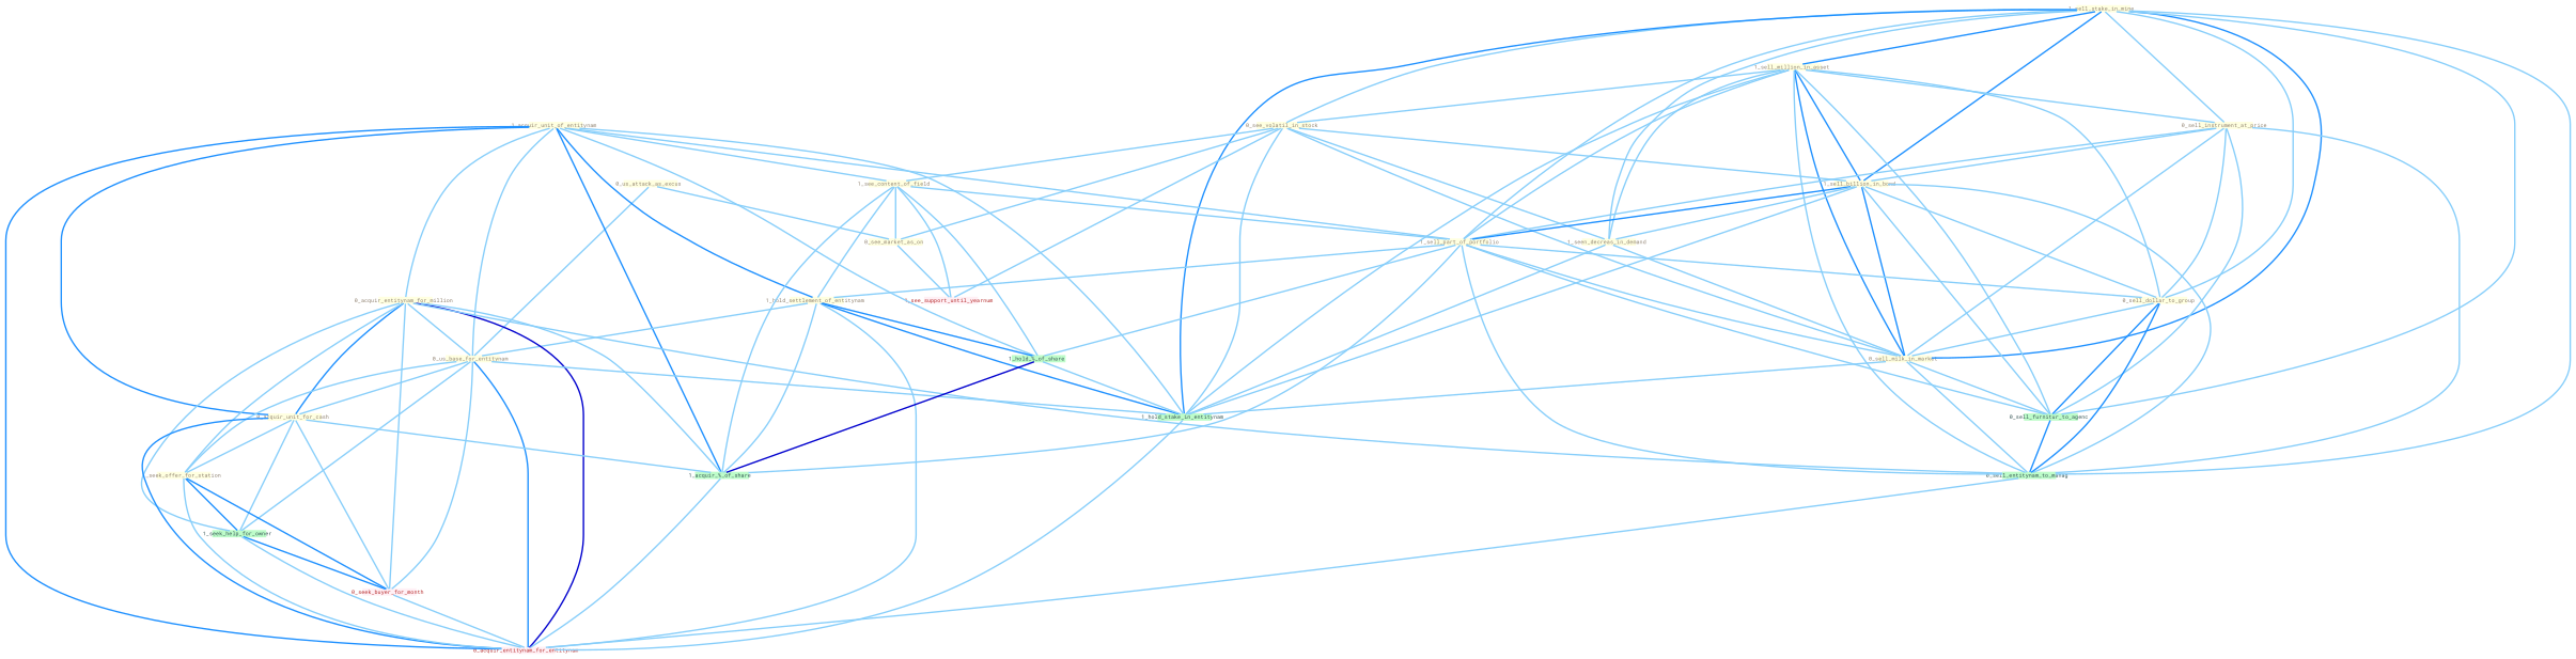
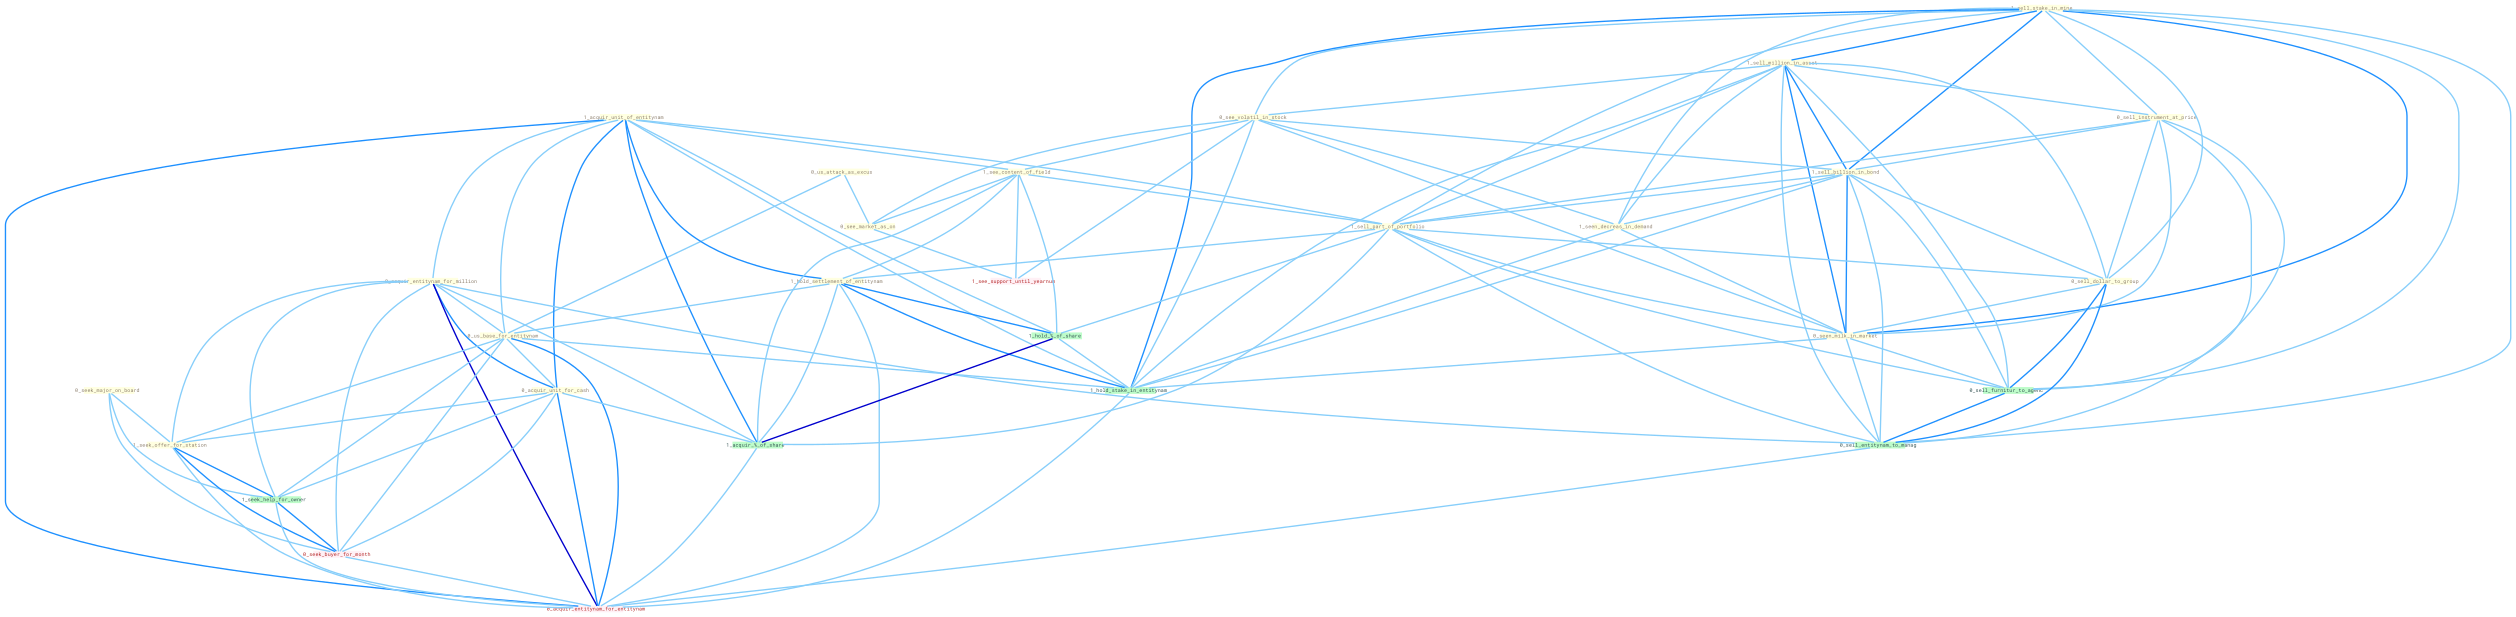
  graph {
    fontname="Roboto Mono"
    node [color="#ffffe0" fixedsize=true fontcolor="#8b7d6b" fontname="Roboto Mono" fontsize=4 shape=polygon style=filled]
    edge [color="#87cefa" fontname="Roboto Mono" w=1]
    "0_us_attack_as_excus " [height=.06 width=.5]
    "1_sell_stake_in_mine " [height=.06 width=.5]
    "1_sell_million_in_asset " [height=.06 width=.5]
    "0_sell_instrument_at_price " [height=.06 width=.5]
    "0_see_volatil_in_stock " [height=.06 width=.5]
    "1_sell_billion_in_bond " [height=.06 width=.5]
    "1_acquir_unit_of_entitynam " [height=.06 width=.5]
    "1_see_content_of_field " [height=.06 width=.5]
    "1_sell_part_of_portfolio " [height=.06 width=.5]
    "1_hold_settlement_of_entitynam " [height=.06 width=.5]
    "0_acquir_entitynam_for_million " [height=.06 width=.5]
    "0_sell_dollar_to_group " [height=.06 width=.5]
+   "0_seek_major_on_board " [height=.06 width=.5]
    "0_us_base_for_entitynam " [height=.06 width=.5]
    "0_see_market_as_on " [height=.06 width=.5]
    "0_acquir_unit_for_cash " [height=.06 width=.5]
    "1_seen_decreas_in_demand " [height=.06 width=.5]
-   "0_sell_milk_in_market " [height=.06 width=.5]
+   "0_sell_milk_in_market " [height=.06 width=.5 label="0_seen_milk_in_market"]
    "1_seek_offer_for_station " [height=.06 width=.5]
    "0_seek_buyer_for_month " [color="#fff0f5" fontcolor="#b22222" height=.06 width=.5]
    "1_see_support_until_yearnum " [color="#fff0f5" fontcolor="#b22222" height=.06 width=.5]
    "0_acquir_entitynam_for_entitynam " [color="#fff0f5" fontcolor="#b22222" height=.06 width=.5]
    "1_hold_stake_in_entitynam " [color="#BDFCC9" fontcolor="#2f4f4f" height=.06 width=.5]
    "0_sell_furnitur_to_agenc " [color="#BDFCC9" fontcolor="#2f4f4f" height=.06 width=.5]
    "0_sell_entitynam_to_manag " [color="#BDFCC9" fontcolor="#2f4f4f" height=.06 width=.5]
    "1_hold_%_of_share " [color="#BDFCC9" fontcolor="#2f4f4f" height=.06 width=.5]
    "1_acquir_%_of_share " [color="#BDFCC9" fontcolor="#2f4f4f" height=.06 width=.5]
    "1_seek_help_for_owner " [color="#BDFCC9" fontcolor="#2f4f4f" height=.06 width=.5]
    subgraph sub_1 {
      "0_us_attack_as_excus "
      "1_sell_stake_in_mine "
      "1_sell_million_in_asset "
      "0_sell_instrument_at_price "
      "0_see_volatil_in_stock "
      "1_sell_billion_in_bond "
      "1_acquir_unit_of_entitynam "
      "1_see_content_of_field "
      "1_sell_part_of_portfolio "
      "1_hold_settlement_of_entitynam "
      "0_acquir_entitynam_for_million "
      "0_sell_dollar_to_group "
+     "0_seek_major_on_board "
      "0_us_base_for_entitynam "
      "0_see_market_as_on "
      "0_acquir_unit_for_cash "
      "1_seen_decreas_in_demand "
      "0_sell_milk_in_market "
      "1_seek_offer_for_station "
    }
    subgraph sub_2 {
      "0_seek_buyer_for_month "
      "1_see_support_until_yearnum "
      "0_acquir_entitynam_for_entitynam "
    }
    "0_us_attack_as_excus " -- "0_us_base_for_entitynam "
    "0_us_attack_as_excus " -- "0_see_market_as_on "
    "1_sell_stake_in_mine " -- "1_sell_million_in_asset " [color="#1e90ff" w=2]
    "1_sell_stake_in_mine " -- "0_sell_instrument_at_price "
    "1_sell_stake_in_mine " -- "0_see_volatil_in_stock "
    "1_sell_stake_in_mine " -- "1_sell_billion_in_bond " [color="#1e90ff" w=2]
    "1_sell_stake_in_mine " -- "1_sell_part_of_portfolio "
    "1_sell_stake_in_mine " -- "0_sell_dollar_to_group "
    "1_sell_stake_in_mine " -- "1_seen_decreas_in_demand "
    "1_sell_stake_in_mine " -- "0_sell_milk_in_market " [color="#1e90ff" w=2]
    "1_sell_stake_in_mine " -- "1_hold_stake_in_entitynam " [color="#1e90ff" w=2]
    "1_sell_stake_in_mine " -- "0_sell_furnitur_to_agenc "
    "1_sell_stake_in_mine " -- "0_sell_entitynam_to_manag "
    "1_sell_million_in_asset " -- "0_sell_instrument_at_price "
    "1_sell_million_in_asset " -- "0_see_volatil_in_stock "
    "1_sell_million_in_asset " -- "1_sell_billion_in_bond " [color="#1e90ff" w=2]
    "1_sell_million_in_asset " -- "1_sell_part_of_portfolio "
    "1_sell_million_in_asset " -- "0_sell_dollar_to_group "
    "1_sell_million_in_asset " -- "1_seen_decreas_in_demand "
    "1_sell_million_in_asset " -- "0_sell_milk_in_market " [color="#1e90ff" w=2]
    "1_sell_million_in_asset " -- "1_hold_stake_in_entitynam "
    "1_sell_million_in_asset " -- "0_sell_furnitur_to_agenc "
    "1_sell_million_in_asset " -- "0_sell_entitynam_to_manag "
    "0_sell_instrument_at_price " -- "1_sell_billion_in_bond "
    "0_sell_instrument_at_price " -- "1_sell_part_of_portfolio "
    "0_sell_instrument_at_price " -- "0_sell_dollar_to_group "
    "0_sell_instrument_at_price " -- "0_sell_milk_in_market "
    "0_sell_instrument_at_price " -- "0_sell_furnitur_to_agenc "
    "0_sell_instrument_at_price " -- "0_sell_entitynam_to_manag "
    "0_see_volatil_in_stock " -- "1_sell_billion_in_bond "
    "0_see_volatil_in_stock " -- "1_see_content_of_field "
    "0_see_volatil_in_stock " -- "0_see_market_as_on "
    "0_see_volatil_in_stock " -- "1_seen_decreas_in_demand "
    "0_see_volatil_in_stock " -- "0_sell_milk_in_market "
    "0_see_volatil_in_stock " -- "1_see_support_until_yearnum "
    "0_see_volatil_in_stock " -- "1_hold_stake_in_entitynam "
-   "1_sell_billion_in_bond " -- "1_sell_part_of_portfolio " [color="#1e90ff"]
+   "1_sell_billion_in_bond " -- "1_sell_part_of_portfolio "
    "1_sell_billion_in_bond " -- "0_sell_dollar_to_group "
    "1_sell_billion_in_bond " -- "1_seen_decreas_in_demand "
    "1_sell_billion_in_bond " -- "0_sell_milk_in_market " [color="#1e90ff" w=2]
    "1_sell_billion_in_bond " -- "1_hold_stake_in_entitynam "
    "1_sell_billion_in_bond " -- "0_sell_furnitur_to_agenc "
    "1_sell_billion_in_bond " -- "0_sell_entitynam_to_manag "
    "1_acquir_unit_of_entitynam " -- "1_see_content_of_field "
    "1_acquir_unit_of_entitynam " -- "1_sell_part_of_portfolio "
    "1_acquir_unit_of_entitynam " -- "1_hold_settlement_of_entitynam " [color="#1e90ff" w=2]
    "1_acquir_unit_of_entitynam " -- "0_acquir_entitynam_for_million "
    "1_acquir_unit_of_entitynam " -- "0_us_base_for_entitynam "
    "1_acquir_unit_of_entitynam " -- "0_acquir_unit_for_cash " [color="#1e90ff" w=2]
    "1_acquir_unit_of_entitynam " -- "0_acquir_entitynam_for_entitynam " [color="#1e90ff" w=2]
    "1_acquir_unit_of_entitynam " -- "1_hold_stake_in_entitynam "
    "1_acquir_unit_of_entitynam " -- "1_hold_%_of_share "
    "1_acquir_unit_of_entitynam " -- "1_acquir_%_of_share " [color="#1e90ff" w=2]
    "1_see_content_of_field " -- "1_sell_part_of_portfolio "
    "1_see_content_of_field " -- "1_hold_settlement_of_entitynam "
    "1_see_content_of_field " -- "0_see_market_as_on "
    "1_see_content_of_field " -- "1_see_support_until_yearnum "
    "1_see_content_of_field " -- "1_hold_%_of_share "
    "1_see_content_of_field " -- "1_acquir_%_of_share "
    "1_sell_part_of_portfolio " -- "1_hold_settlement_of_entitynam "
    "1_sell_part_of_portfolio " -- "0_sell_dollar_to_group "
    "1_sell_part_of_portfolio " -- "0_sell_milk_in_market "
    "1_sell_part_of_portfolio " -- "0_sell_furnitur_to_agenc "
    "1_sell_part_of_portfolio " -- "0_sell_entitynam_to_manag "
    "1_sell_part_of_portfolio " -- "1_hold_%_of_share "
    "1_sell_part_of_portfolio " -- "1_acquir_%_of_share "
    "1_hold_settlement_of_entitynam " -- "0_us_base_for_entitynam "
    "1_hold_settlement_of_entitynam " -- "0_acquir_entitynam_for_entitynam "
    "1_hold_settlement_of_entitynam " -- "1_hold_stake_in_entitynam " [color="#1e90ff" w=2]
    "1_hold_settlement_of_entitynam " -- "1_hold_%_of_share " [color="#1e90ff" w=2]
    "1_hold_settlement_of_entitynam " -- "1_acquir_%_of_share "
    "0_acquir_entitynam_for_million " -- "0_us_base_for_entitynam "
    "0_acquir_entitynam_for_million " -- "0_acquir_unit_for_cash " [color="#1e90ff" w=2]
    "0_acquir_entitynam_for_million " -- "1_seek_offer_for_station "
    "0_acquir_entitynam_for_million " -- "0_seek_buyer_for_month "
    "0_acquir_entitynam_for_million " -- "0_acquir_entitynam_for_entitynam " [color="#0000cd" w=3]
    "0_acquir_entitynam_for_million " -- "0_sell_entitynam_to_manag "
    "0_acquir_entitynam_for_million " -- "1_acquir_%_of_share "
    "0_acquir_entitynam_for_million " -- "1_seek_help_for_owner "
    "0_sell_dollar_to_group " -- "0_sell_milk_in_market "
    "0_sell_dollar_to_group " -- "0_sell_furnitur_to_agenc " [color="#1e90ff" w=2]
    "0_sell_dollar_to_group " -- "0_sell_entitynam_to_manag " [color="#1e90ff" w=2]
+   "0_seek_major_on_board " -- "1_seek_offer_for_station "
+   "0_seek_major_on_board " -- "0_seek_buyer_for_month "
+   "0_seek_major_on_board " -- "1_seek_help_for_owner "
    "0_us_base_for_entitynam " -- "0_acquir_unit_for_cash "
    "0_us_base_for_entitynam " -- "1_seek_offer_for_station "
    "0_us_base_for_entitynam " -- "0_seek_buyer_for_month "
    "0_us_base_for_entitynam " -- "0_acquir_entitynam_for_entitynam " [color="#1e90ff" w=2]
    "0_us_base_for_entitynam " -- "1_hold_stake_in_entitynam "
    "0_us_base_for_entitynam " -- "1_seek_help_for_owner "
    "0_see_market_as_on " -- "1_see_support_until_yearnum "
    "0_acquir_unit_for_cash " -- "1_seek_offer_for_station "
    "0_acquir_unit_for_cash " -- "0_seek_buyer_for_month "
    "0_acquir_unit_for_cash " -- "0_acquir_entitynam_for_entitynam " [color="#1e90ff" w=2]
    "0_acquir_unit_for_cash " -- "1_acquir_%_of_share "
    "0_acquir_unit_for_cash " -- "1_seek_help_for_owner "
    "1_seen_decreas_in_demand " -- "0_sell_milk_in_market "
    "1_seen_decreas_in_demand " -- "1_hold_stake_in_entitynam "
    "0_sell_milk_in_market " -- "1_hold_stake_in_entitynam "
    "0_sell_milk_in_market " -- "0_sell_furnitur_to_agenc "
    "0_sell_milk_in_market " -- "0_sell_entitynam_to_manag "
    "1_seek_offer_for_station " -- "0_seek_buyer_for_month " [color="#1e90ff" w=2]
    "1_seek_offer_for_station " -- "0_acquir_entitynam_for_entitynam "
    "1_seek_offer_for_station " -- "1_seek_help_for_owner " [color="#1e90ff" w=2]
    "0_seek_buyer_for_month " -- "0_acquir_entitynam_for_entitynam "
    "1_hold_stake_in_entitynam " -- "0_acquir_entitynam_for_entitynam "
    "0_sell_furnitur_to_agenc " -- "0_sell_entitynam_to_manag " [color="#1e90ff" w=2]
    "0_sell_entitynam_to_manag " -- "0_acquir_entitynam_for_entitynam "
    "1_hold_%_of_share " -- "1_hold_stake_in_entitynam "
    "1_hold_%_of_share " -- "1_acquir_%_of_share " [color="#0000cd" w=3]
    "1_acquir_%_of_share " -- "0_acquir_entitynam_for_entitynam "
    "1_seek_help_for_owner " -- "0_seek_buyer_for_month " [color="#1e90ff" w=2]
    "1_seek_help_for_owner " -- "0_acquir_entitynam_for_entitynam "
  }
